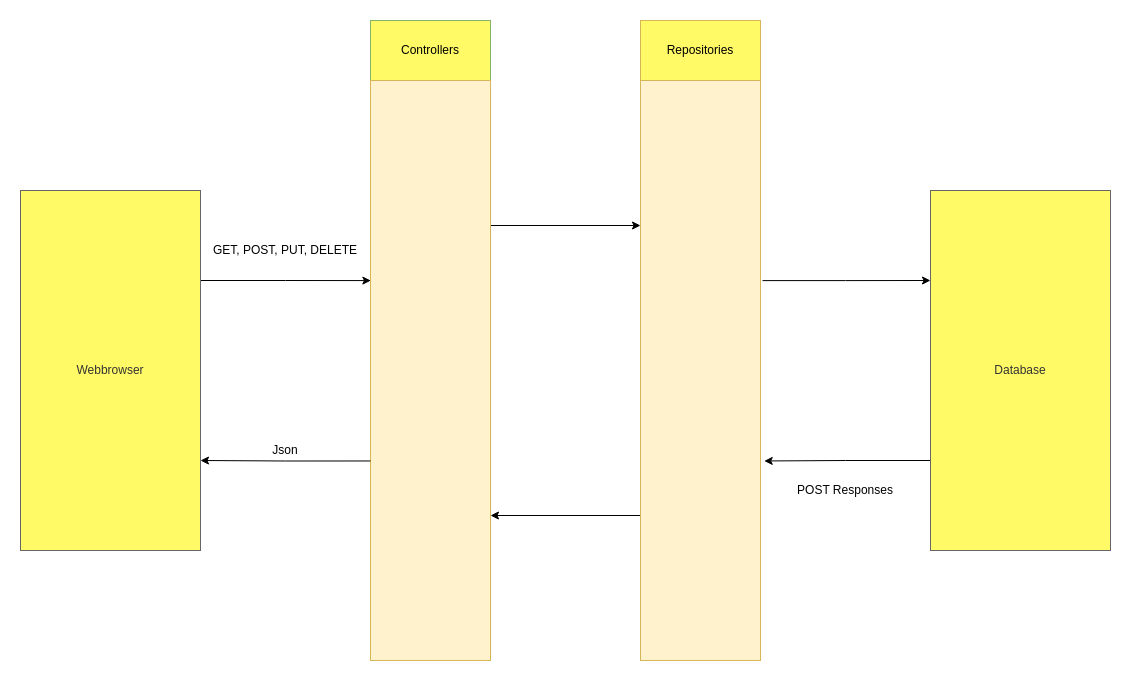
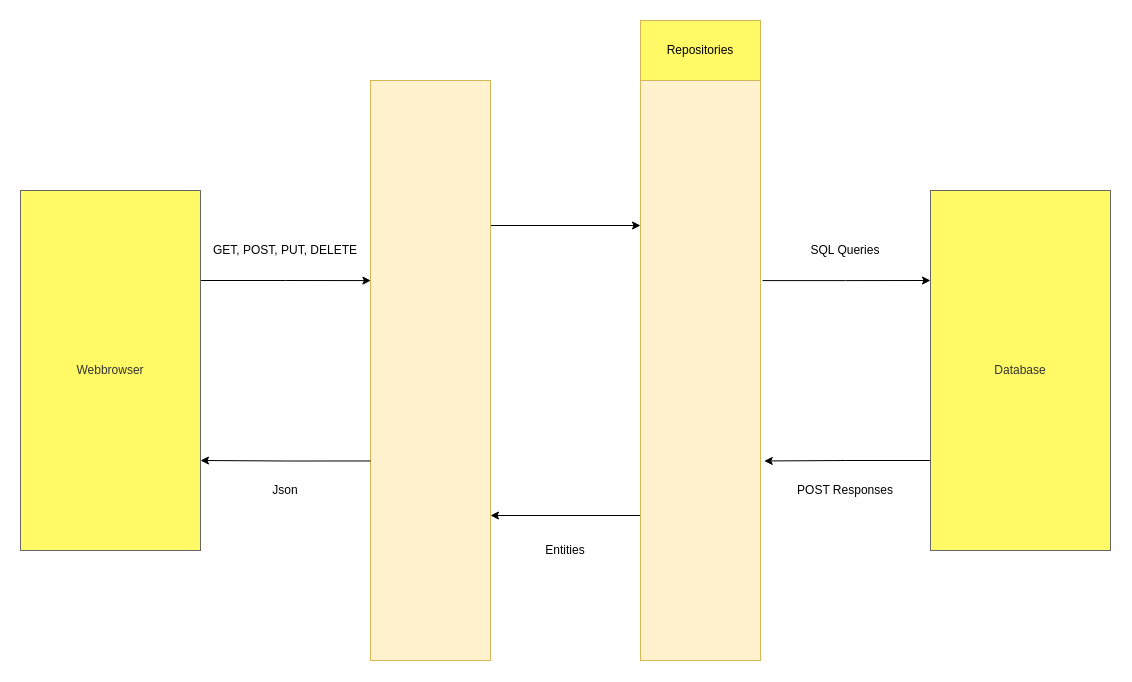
  <mxCell id="0" />
  <mxCell id="1" parent="0" />
- <mxCell id="2" value="Controllers" style="rounded=0;whiteSpace=wrap;html=1;strokeColor=#82b366;fillColor=#FFFA66;" parent="1" vertex="1"><mxGeometry x="370" y="20" width="120" height="60" as="geometry" /></mxCell>
  <mxCell id="3" value="Repositories" style="rounded=0;whiteSpace=wrap;html=1;strokeColor=#d6b656;fillColor=#FFFA66;" parent="1" vertex="1"><mxGeometry x="640" y="20" width="120" height="60" as="geometry" /></mxCell>
  <mxCell id="4" style="edgeStyle=orthogonalEdgeStyle;rounded=0;orthogonalLoop=1;jettySize=auto;html=1;exitX=1;exitY=0.25;exitDx=0;exitDy=0;entryX=0;entryY=0.25;entryDx=0;entryDy=0;" parent="1" source="5" target="7" edge="1"><mxGeometry relative="1" as="geometry" /></mxCell>
  <mxCell id="5" value="" style="rounded=0;whiteSpace=wrap;html=1;fillColor=#fff2cc;strokeColor=#d6b656;" parent="1" vertex="1"><mxGeometry x="370" y="80" width="120" height="580" as="geometry" /></mxCell>
  <mxCell id="6" style="edgeStyle=orthogonalEdgeStyle;rounded=0;orthogonalLoop=1;jettySize=auto;html=1;exitX=0;exitY=0.75;exitDx=0;exitDy=0;entryX=1;entryY=0.75;entryDx=0;entryDy=0;" parent="1" source="7" target="5" edge="1"><mxGeometry relative="1" as="geometry" /></mxCell>
  <mxCell id="7" value="" style="rounded=0;whiteSpace=wrap;html=1;fillColor=#fff2cc;strokeColor=#d6b656;" parent="1" vertex="1"><mxGeometry x="640" y="80" width="120" height="580" as="geometry" /></mxCell>
  <mxCell id="8" style="edgeStyle=orthogonalEdgeStyle;rounded=0;orthogonalLoop=1;jettySize=auto;html=1;exitX=1;exitY=0.25;exitDx=0;exitDy=0;entryX=0.003;entryY=0.345;entryDx=0;entryDy=0;entryPerimeter=0;" parent="1" source="10" target="5" edge="1"><mxGeometry relative="1" as="geometry" /></mxCell>
  <mxCell id="9" style="edgeStyle=orthogonalEdgeStyle;rounded=0;orthogonalLoop=1;jettySize=auto;html=1;exitX=0;exitY=0.656;exitDx=0;exitDy=0;entryX=1;entryY=0.75;entryDx=0;entryDy=0;exitPerimeter=0;" parent="1" source="5" target="10" edge="1"><mxGeometry relative="1" as="geometry" /></mxCell>
  <mxCell id="10" value="Webbrowser" style="whiteSpace=wrap;html=1;fillColor=#fffa66;strokeColor=#666666;fontColor=#333333;" parent="1" vertex="1"><mxGeometry x="20" y="190" width="180" height="360" as="geometry" /></mxCell>
  <mxCell id="11" style="edgeStyle=orthogonalEdgeStyle;rounded=0;orthogonalLoop=1;jettySize=auto;html=1;exitX=1.017;exitY=0.345;exitDx=0;exitDy=0;entryX=0;entryY=0.25;entryDx=0;entryDy=0;exitPerimeter=0;" parent="1" source="7" target="13" edge="1"><mxGeometry relative="1" as="geometry" /></mxCell>
  <mxCell id="12" style="edgeStyle=orthogonalEdgeStyle;rounded=0;orthogonalLoop=1;jettySize=auto;html=1;exitX=0;exitY=0.75;exitDx=0;exitDy=0;entryX=1.031;entryY=0.656;entryDx=0;entryDy=0;entryPerimeter=0;" parent="1" source="13" target="7" edge="1"><mxGeometry relative="1" as="geometry" /></mxCell>
  <mxCell id="13" value="Database" style="whiteSpace=wrap;html=1;fillColor=#fffa66;strokeColor=#666666;fontColor=#333333;" parent="1" vertex="1"><mxGeometry x="930" y="190" width="180" height="360" as="geometry" /></mxCell>
  <mxCell id="14" value="GET, POST, PUT, DELETE" style="text;html=1;strokeColor=none;fillColor=none;align=center;verticalAlign=middle;whiteSpace=wrap;rounded=0;" parent="1" vertex="1"><mxGeometry x="210" y="230" width="150" height="40" as="geometry" /></mxCell>
- <mxCell id="15" value="Json" style="text;html=1;strokeColor=none;fillColor=none;align=center;verticalAlign=middle;whiteSpace=wrap;rounded=0;" parent="1" vertex="1"><mxGeometry x="210" y="430" width="150" height="40" as="geometry" /></mxCell>
+ <mxCell id="15" value="Json" style="text;html=1;strokeColor=none;fillColor=none;align=center;verticalAlign=middle;whiteSpace=wrap;rounded=0;" parent="1" vertex="1"><mxGeometry x="210" y="470" width="150" height="40" as="geometry" /></mxCell>
+ <mxCell id="16" value="Entities" style="text;html=1;strokeColor=none;fillColor=none;align=center;verticalAlign=middle;whiteSpace=wrap;rounded=0;" parent="1" vertex="1"><mxGeometry x="490" y="530" width="150" height="40" as="geometry" /></mxCell>
+ <mxCell id="17" value="SQL Queries" style="text;html=1;strokeColor=none;fillColor=none;align=center;verticalAlign=middle;whiteSpace=wrap;rounded=0;" parent="1" vertex="1"><mxGeometry x="770" y="230" width="150" height="40" as="geometry" /></mxCell>
  <mxCell id="18" value="POST Responses" style="text;html=1;strokeColor=none;fillColor=none;align=center;verticalAlign=middle;whiteSpace=wrap;rounded=0;" parent="1" vertex="1"><mxGeometry x="770" y="470" width="150" height="40" as="geometry" /></mxCell>
